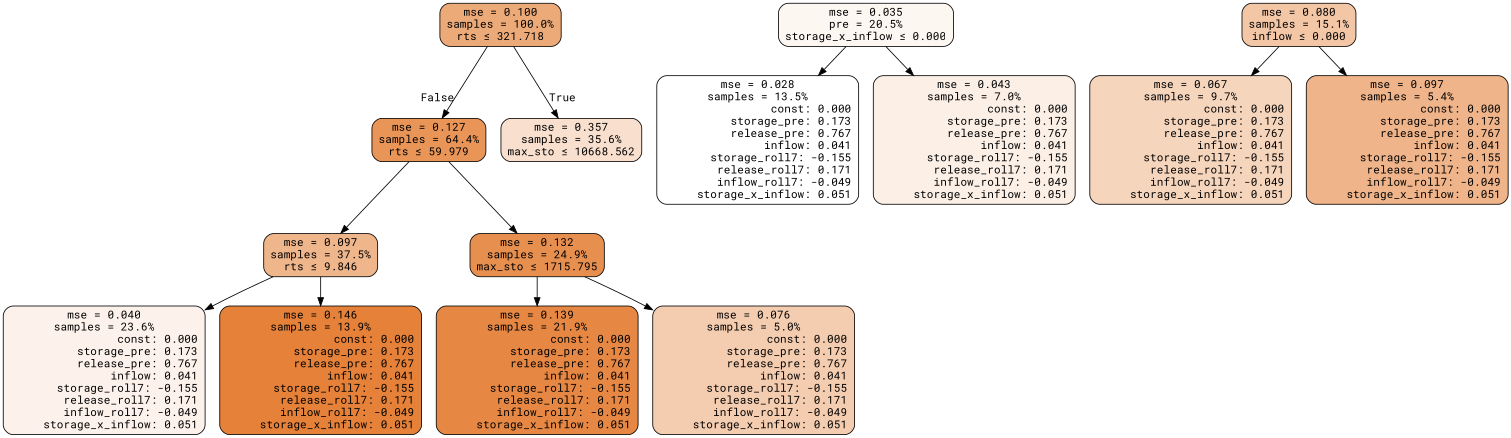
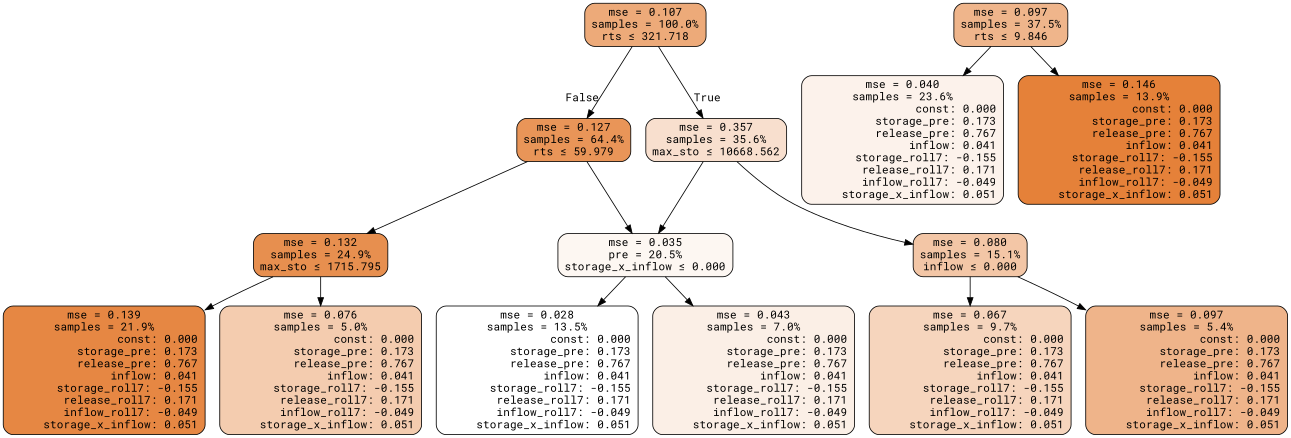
  digraph {
    fontname="Roboto Mono"
    node [color=black fontname="Roboto Mono" shape=rectangle style="filled, rounded"]
    edge [fontname="Roboto Mono"]
-   n1 [fillcolor="#edaa79" label="mse = 0.100\nsamples = 100.0%\nrts &le; 321.718"]
+   n1 [fillcolor="#edaa79" label="mse = 0.107\nsamples = 100.0%\nrts &le; 321.718"]
    n2 [fillcolor="#e99558" label="mse = 0.127\nsamples = 64.4%\nrts &le; 59.979"]
    n3 [fillcolor="#f8dfce" label="mse = 0.357\nsamples = 35.6%\nmax_sto &le; 10668.562"]
    n4 [fillcolor="#efb58b" label="mse = 0.097\nsamples = 37.5%\nrts &le; 9.846"]
    n5 [fillcolor="#e78f4f" label="mse = 0.132\nsamples = 24.9%\nmax_sto &le; 1715.795"]
    n6 [fillcolor="#fdf7f2" label="mse = 0.035\npre = 20.5%\nstorage_x_inflow &le; 0.000"]
    n7 [fillcolor="#f3c6a6" label="mse = 0.080\nsamples = 15.1%\ninflow &le; 0.000"]
    n8 [fillcolor="#fcf2eb" label="mse = 0.040\nsamples = 23.6%\n                const: 0.000\n          storage_pre: 0.173\n          release_pre: 0.767\n               inflow: 0.041\n       storage_roll7: -0.155\n        release_roll7: 0.171\n        inflow_roll7: -0.049\n     storage_x_inflow: 0.051"]
    n9 [fillcolor="#e58139" label="mse = 0.146\nsamples = 13.9%\n                const: 0.000\n          storage_pre: 0.173\n          release_pre: 0.767\n               inflow: 0.041\n       storage_roll7: -0.155\n        release_roll7: 0.171\n        inflow_roll7: -0.049\n     storage_x_inflow: 0.051"]
    n10 [fillcolor="#e68743" label="mse = 0.139\nsamples = 21.9%\n                const: 0.000\n          storage_pre: 0.173\n          release_pre: 0.767\n               inflow: 0.041\n       storage_roll7: -0.155\n        release_roll7: 0.171\n        inflow_roll7: -0.049\n     storage_x_inflow: 0.051"]
    n11 [fillcolor="#f4ccaf" label="mse = 0.076\nsamples = 5.0%\n                const: 0.000\n          storage_pre: 0.173\n          release_pre: 0.767\n               inflow: 0.041\n       storage_roll7: -0.155\n        release_roll7: 0.171\n        inflow_roll7: -0.049\n     storage_x_inflow: 0.051"]
    n12 [fillcolor="#ffffff" label="mse = 0.028\nsamples = 13.5%\n                const: 0.000\n          storage_pre: 0.173\n          release_pre: 0.767\n               inflow: 0.041\n       storage_roll7: -0.155\n        release_roll7: 0.171\n        inflow_roll7: -0.049\n     storage_x_inflow: 0.051"]
    n13 [fillcolor="#fbefe6" label="mse = 0.043\nsamples = 7.0%\n                const: 0.000\n          storage_pre: 0.173\n          release_pre: 0.767\n               inflow: 0.041\n       storage_roll7: -0.155\n        release_roll7: 0.171\n        inflow_roll7: -0.049\n     storage_x_inflow: 0.051"]
    n14 [fillcolor="#f6d5bd" label="mse = 0.067\nsamples = 9.7%\n                const: 0.000\n          storage_pre: 0.173\n          release_pre: 0.767\n               inflow: 0.041\n       storage_roll7: -0.155\n        release_roll7: 0.171\n        inflow_roll7: -0.049\n     storage_x_inflow: 0.051"]
    n15 [fillcolor="#efb48a" label="mse = 0.097\nsamples = 5.4%\n                const: 0.000\n          storage_pre: 0.173\n          release_pre: 0.767\n               inflow: 0.041\n       storage_roll7: -0.155\n        release_roll7: 0.171\n        inflow_roll7: -0.049\n     storage_x_inflow: 0.051"]
    n1 -> n2 [headlabel=False labelangle=45 labeldistance=2.5]
    n1 -> n3 [headlabel=True labelangle=-45 labeldistance=2.5]
-   n2 -> n4
+   n2 -> n6
    n2 -> n5
+   n3 -> n6
+   n3 -> n7
    n4 -> n8
    n4 -> n9
    n5 -> n10
    n5 -> n11
    n6 -> n12
    n6 -> n13
    n7 -> n14
    n7 -> n15
  }
